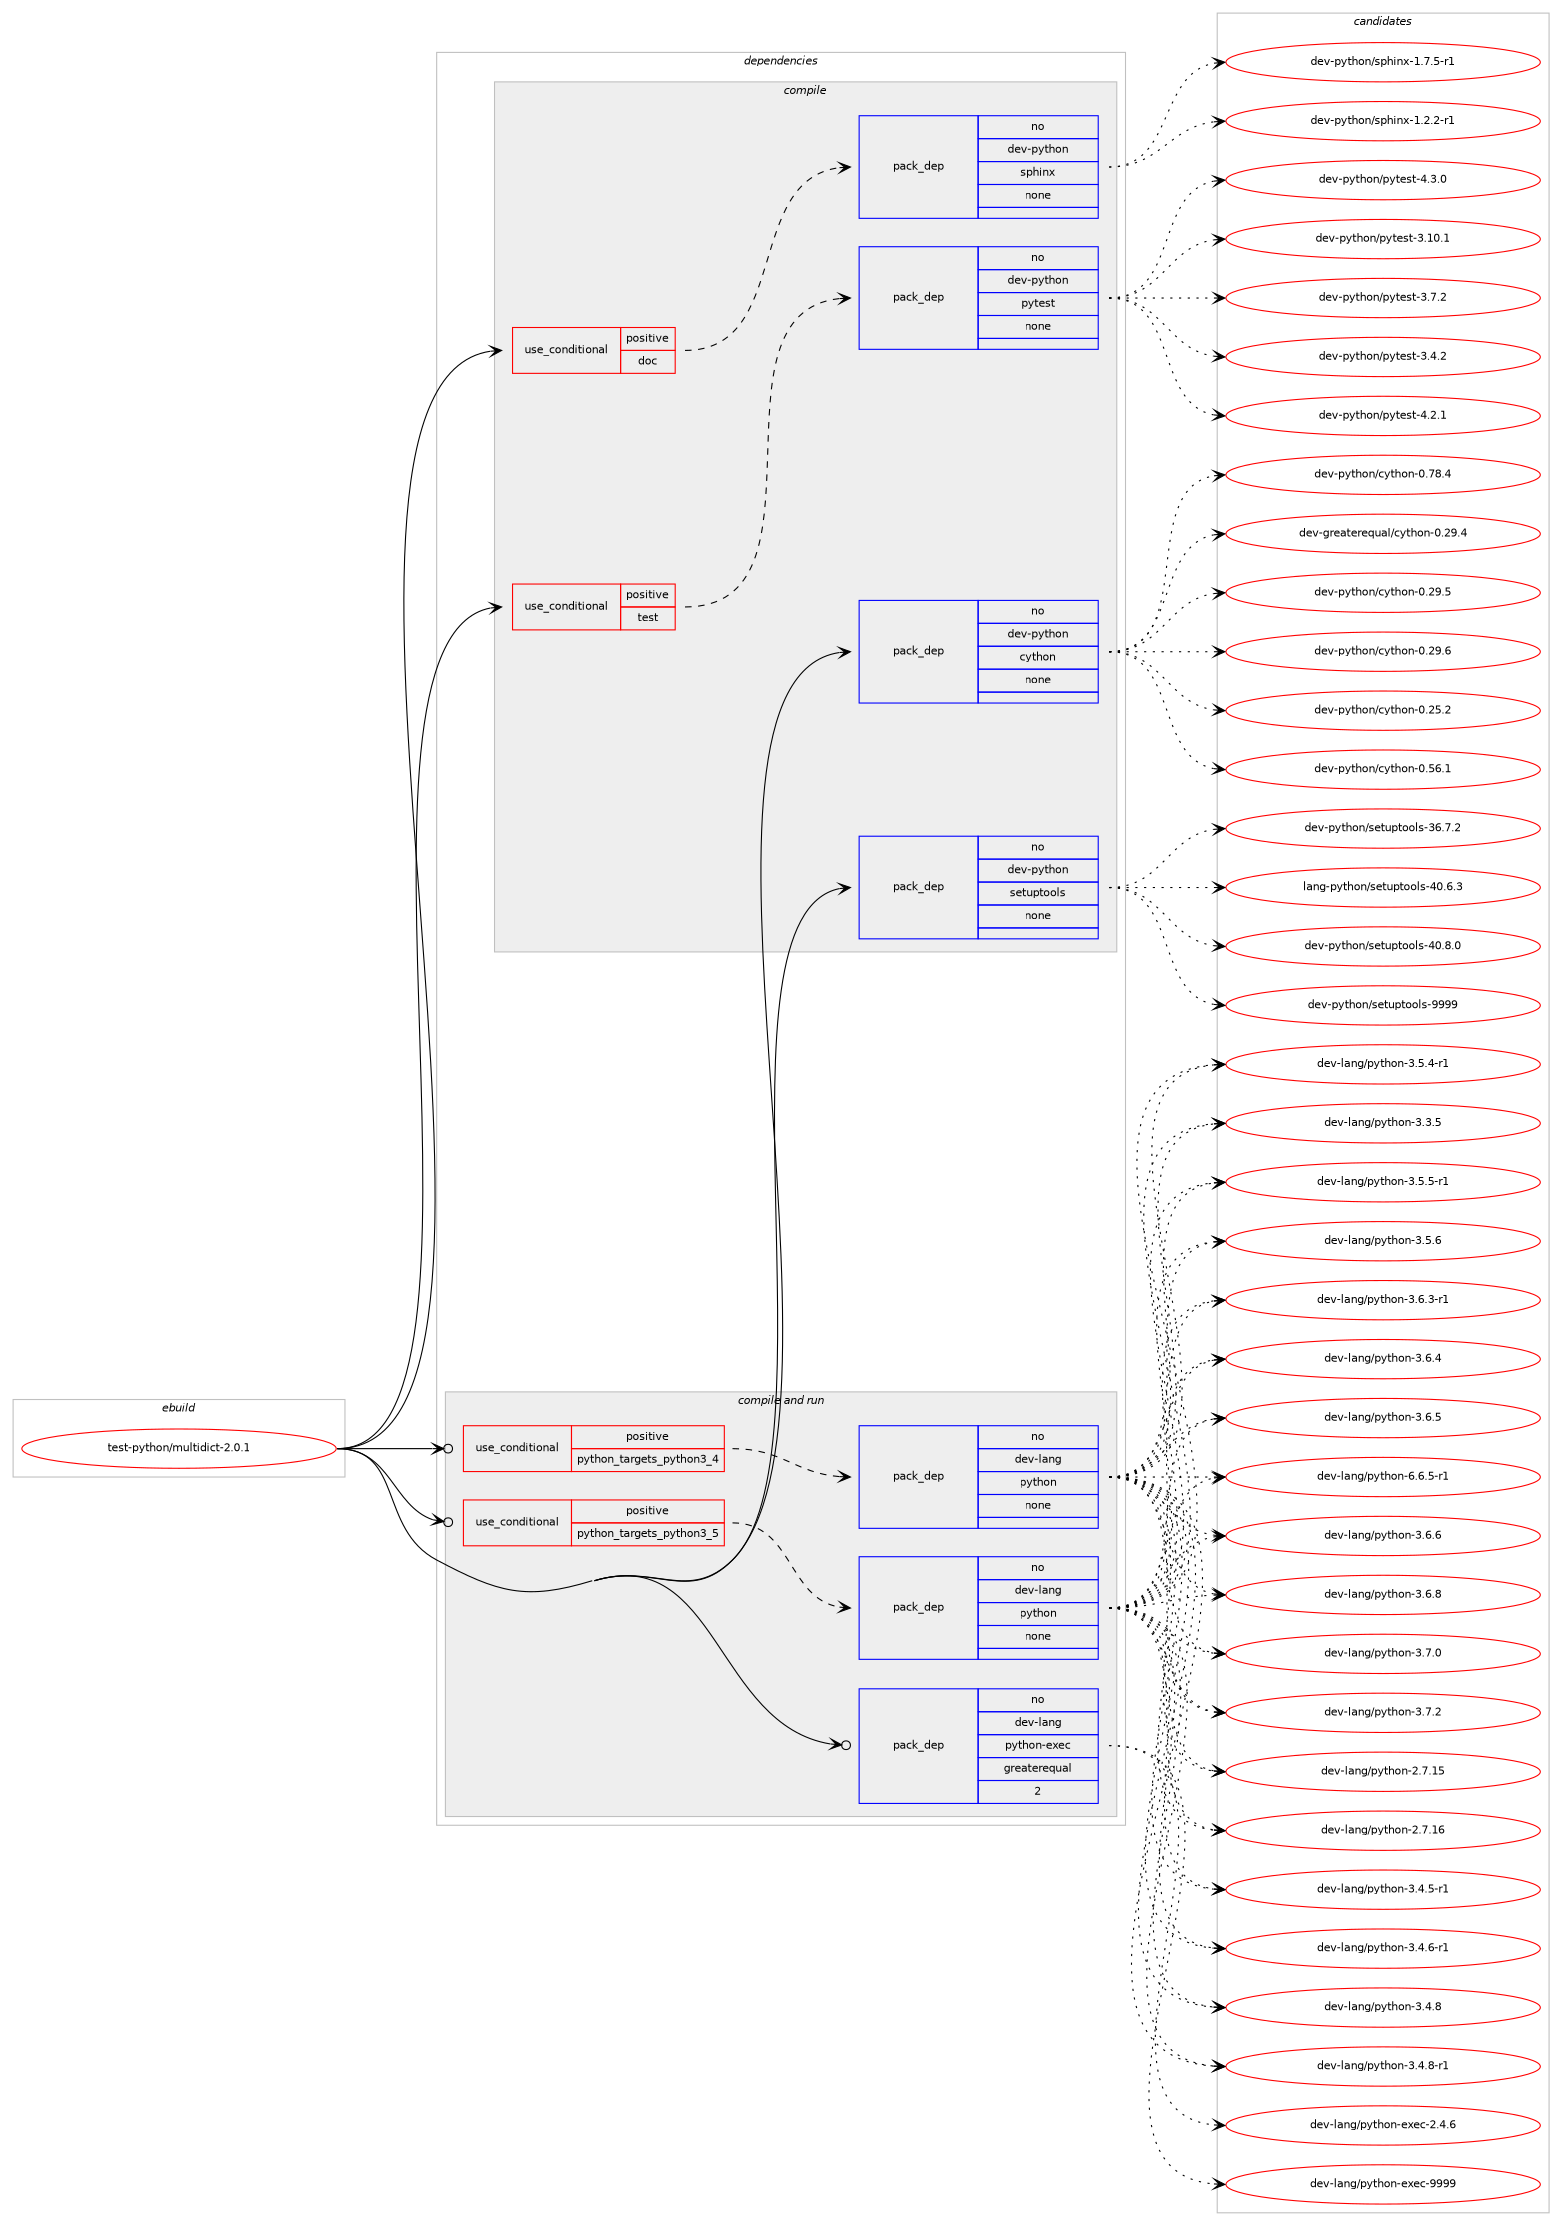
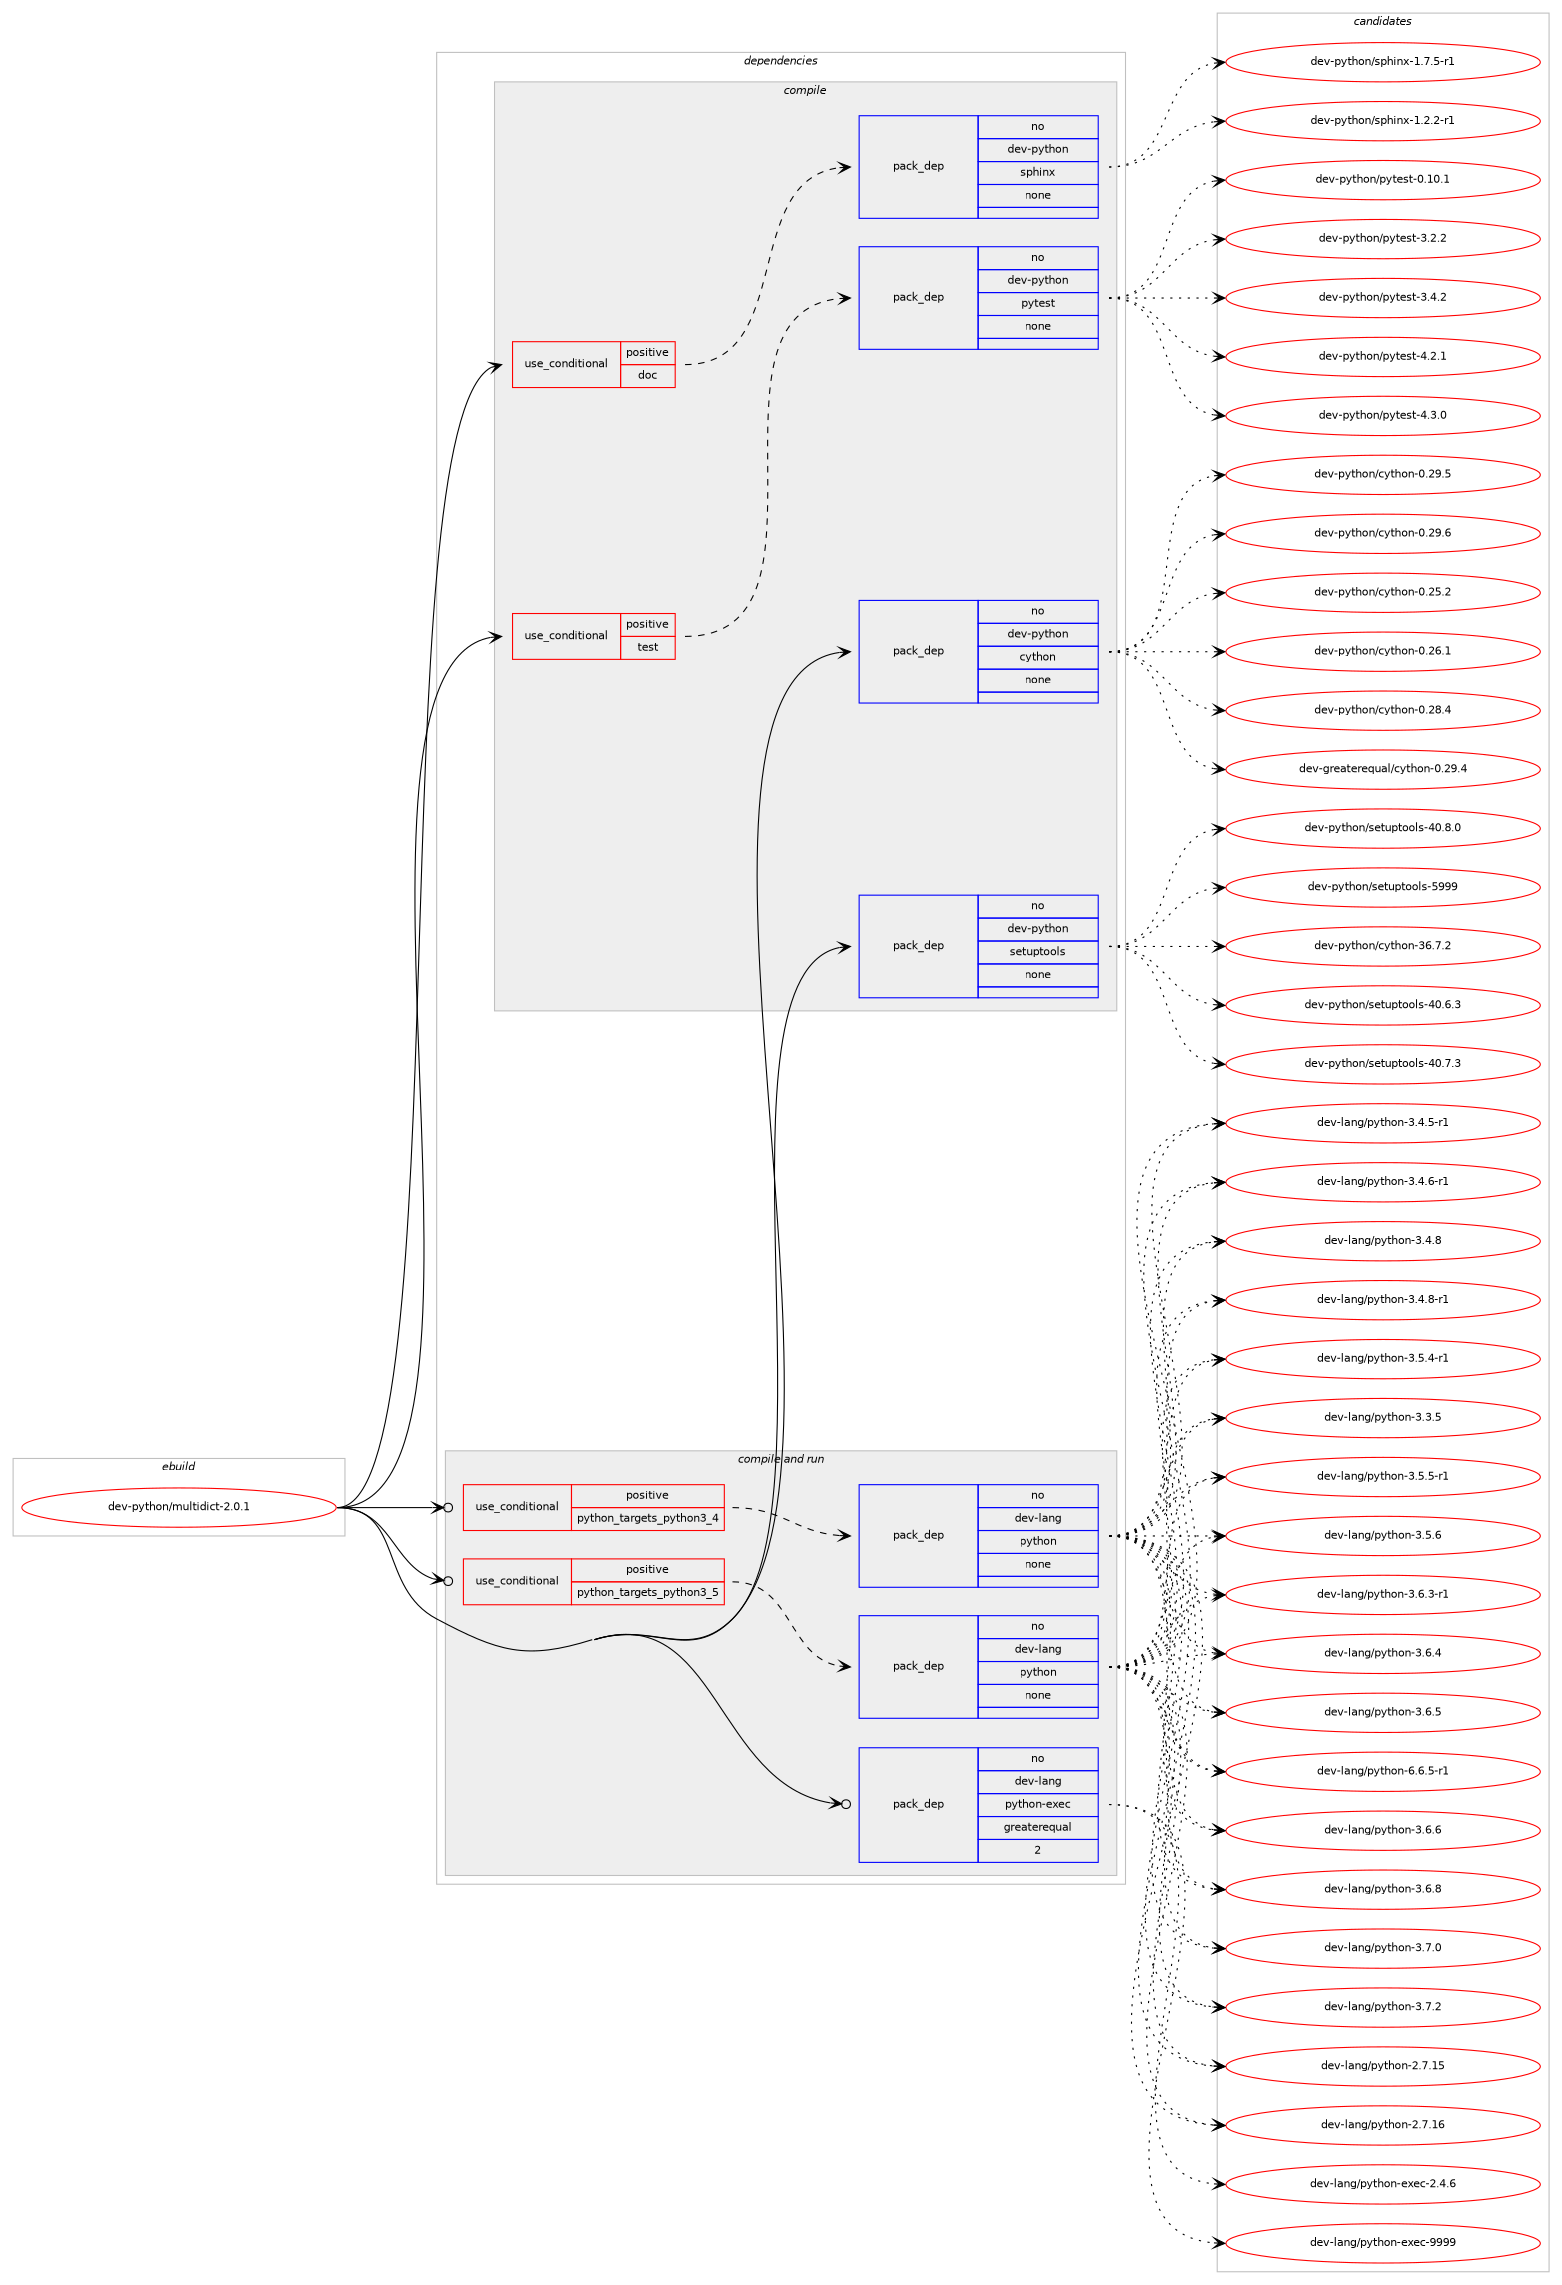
  digraph {
    compound=true
    concentrate=true
    fontname=Helvetica
    fontsize=10
    newrank=true
    rankdir=LR
    ranksep=1.5
    node [color=red fontname=Helvetica fontsize=10]
    edge [arrowhead=vee headport=w style=dotted tailport=e weight=100]
-   n1 [label="test-python/multidict-2.0.1" width=4]
+   n1 [label="dev-python/multidict-2.0.1" width=4]
    n2 [color=blue label=<<TABLE BORDER="0" CELLBORDER="1" CELLSPACING="0" CELLPADDING="4" WIDTH="220"><TR><TD ROWSPAN="6" CELLPADDING="30">pack_dep</TD></TR><TR><TD WIDTH="110">no</TD></TR><TR><TD>dev-python</TD></TR><TR><TD>sphinx</TD></TR><TR><TD>none</TD></TR><TR><TD></TD></TR></TABLE>> shape=none]
    n3 [label=<<TABLE BORDER="0" CELLBORDER="1" CELLSPACING="0" CELLPADDING="4"><TR><TD ROWSPAN="3" CELLPADDING="10">use_conditional</TD></TR><TR><TD>positive</TD></TR><TR><TD>doc</TD></TR></TABLE>> shape=none]
    n4 [color=blue label=<<TABLE BORDER="0" CELLBORDER="1" CELLSPACING="0" CELLPADDING="4" WIDTH="220"><TR><TD ROWSPAN="6" CELLPADDING="30">pack_dep</TD></TR><TR><TD WIDTH="110">no</TD></TR><TR><TD>dev-python</TD></TR><TR><TD>pytest</TD></TR><TR><TD>none</TD></TR><TR><TD></TD></TR></TABLE>> shape=none]
    n5 [label=<<TABLE BORDER="0" CELLBORDER="1" CELLSPACING="0" CELLPADDING="4"><TR><TD ROWSPAN="3" CELLPADDING="10">use_conditional</TD></TR><TR><TD>positive</TD></TR><TR><TD>test</TD></TR></TABLE>> shape=none]
    n6 [color=blue label=<<TABLE BORDER="0" CELLBORDER="1" CELLSPACING="0" CELLPADDING="4" WIDTH="220"><TR><TD ROWSPAN="6" CELLPADDING="30">pack_dep</TD></TR><TR><TD WIDTH="110">no</TD></TR><TR><TD>dev-python</TD></TR><TR><TD>cython</TD></TR><TR><TD>none</TD></TR><TR><TD></TD></TR></TABLE>> shape=none]
    n7 [color=blue label=<<TABLE BORDER="0" CELLBORDER="1" CELLSPACING="0" CELLPADDING="4" WIDTH="220"><TR><TD ROWSPAN="6" CELLPADDING="30">pack_dep</TD></TR><TR><TD WIDTH="110">no</TD></TR><TR><TD>dev-python</TD></TR><TR><TD>setuptools</TD></TR><TR><TD>none</TD></TR><TR><TD></TD></TR></TABLE>> shape=none]
    n8 [color=blue label=<<TABLE BORDER="0" CELLBORDER="1" CELLSPACING="0" CELLPADDING="4" WIDTH="220"><TR><TD ROWSPAN="6" CELLPADDING="30">pack_dep</TD></TR><TR><TD WIDTH="110">no</TD></TR><TR><TD>dev-lang</TD></TR><TR><TD>python</TD></TR><TR><TD>none</TD></TR><TR><TD></TD></TR></TABLE>> shape=none]
    n9 [label=<<TABLE BORDER="0" CELLBORDER="1" CELLSPACING="0" CELLPADDING="4"><TR><TD ROWSPAN="3" CELLPADDING="10">use_conditional</TD></TR><TR><TD>positive</TD></TR><TR><TD>python_targets_python3_4</TD></TR></TABLE>> shape=none]
    n10 [color=blue label=<<TABLE BORDER="0" CELLBORDER="1" CELLSPACING="0" CELLPADDING="4" WIDTH="220"><TR><TD ROWSPAN="6" CELLPADDING="30">pack_dep</TD></TR><TR><TD WIDTH="110">no</TD></TR><TR><TD>dev-lang</TD></TR><TR><TD>python</TD></TR><TR><TD>none</TD></TR><TR><TD></TD></TR></TABLE>> shape=none]
    n11 [label=<<TABLE BORDER="0" CELLBORDER="1" CELLSPACING="0" CELLPADDING="4"><TR><TD ROWSPAN="3" CELLPADDING="10">use_conditional</TD></TR><TR><TD>positive</TD></TR><TR><TD>python_targets_python3_5</TD></TR></TABLE>> shape=none]
    n12 [color=blue label=<<TABLE BORDER="0" CELLBORDER="1" CELLSPACING="0" CELLPADDING="4" WIDTH="220"><TR><TD ROWSPAN="6" CELLPADDING="30">pack_dep</TD></TR><TR><TD WIDTH="110">no</TD></TR><TR><TD>dev-lang</TD></TR><TR><TD>python-exec</TD></TR><TR><TD>greaterequal</TD></TR><TR><TD>2</TD></TR></TABLE>> shape=none]
    n13 [label="dev-python/sphinx-1.2.2-r1" width=4]
    n14 [label="dev-python/sphinx-1.7.5-r1" width=4]
-   n15 [label="dev-python/pytest-3.10.1" width=4]
-   n16 [label="dev-python/pytest-3.7.2" width=4]
+   n15 [label="dev-python/pytest-0.10.1" width=4]
+   n16 [label="dev-python/pytest-3.2.2" width=4]
    n17 [label="dev-python/pytest-3.4.2" width=4]
    n18 [label="dev-python/pytest-4.2.1" width=4]
    n19 [label="dev-python/pytest-4.3.0" width=4]
    n20 [label="dev-python/cython-0.25.2" width=4]
-   n21 [label="dev-python/cython-0.56.1" width=4]
-   n22 [label="dev-python/cython-0.78.4" width=4]
+   n21 [label="dev-python/cython-0.26.1" width=4]
+   n22 [label="dev-python/cython-0.28.4" width=4]
    n23 [label="dev-greaterequal/cython-0.29.4" width=4]
    n24 [label="dev-python/cython-0.29.5" width=4]
    n25 [label="dev-python/cython-0.29.6" width=4]
-   n26 [label="dev-python/setuptools-36.7.2" width=4]
-   n27 [label="lang-python/setuptools-40.6.3" width=4]
+   n26 [label="dev-python/cython-36.7.2" width=4]
+   n27 [label="dev-python/setuptools-40.6.3" width=4]
+   n28 [label="dev-python/setuptools-40.7.3" width=4]
    n29 [label="dev-python/setuptools-40.8.0" width=4]
-   n30 [label="dev-python/setuptools-9999" width=4]
+   n30 [label="dev-python/setuptools-5999" width=4]
    n31 [label="dev-lang/python-2.7.15" width=4]
    n32 [label="dev-lang/python-2.7.16" width=4]
    n33 [label="dev-lang/python-3.4.5-r1" width=4]
    n34 [label="dev-lang/python-3.4.6-r1" width=4]
    n35 [label="dev-lang/python-3.4.8" width=4]
    n36 [label="dev-lang/python-3.4.8-r1" width=4]
    n37 [label="dev-lang/python-3.5.4-r1" width=4]
    n38 [label="dev-lang/python-3.3.5" width=4]
    n39 [label="dev-lang/python-3.5.5-r1" width=4]
    n40 [label="dev-lang/python-3.5.6" width=4]
    n41 [label="dev-lang/python-3.6.3-r1" width=4]
    n42 [label="dev-lang/python-3.6.4" width=4]
    n43 [label="dev-lang/python-3.6.5" width=4]
    n44 [label="dev-lang/python-6.6.5-r1" width=4]
    n45 [label="dev-lang/python-3.6.6" width=4]
    n46 [label="dev-lang/python-3.6.8" width=4]
    n47 [label="dev-lang/python-3.7.0" width=4]
    n48 [label="dev-lang/python-3.7.2" width=4]
    n49 [label="dev-lang/python-exec-2.4.6" width=4]
    n50 [label="dev-lang/python-exec-9999" width=4]
    subgraph cluster_1 {
      color=gray
      label=<<i>ebuild</i>>
      rank=same
      n1
    }
    subgraph cluster_2 {
      color=gray
      label=<<i>dependencies</i>>
      subgraph cluster_3 {
        color=gray
        fillcolor="#eeeeee"
        label=<<i>compile</i>>
        style=filled
        subgraph sub_4 {
          color=gray
          fillcolor="#eeeeee"
          label=<<i>compile</i>>
          style=filled
          n3
          subgraph sub_5 {
            color=gray
            fillcolor="#eeeeee"
            label=<<i>compile</i>>
            style=filled
            n2
          }
        }
        subgraph sub_6 {
          color=gray
          fillcolor="#eeeeee"
          label=<<i>compile</i>>
          style=filled
          n5
          subgraph sub_7 {
            color=gray
            fillcolor="#eeeeee"
            label=<<i>compile</i>>
            style=filled
            n4
          }
        }
        subgraph sub_8 {
          color=gray
          fillcolor="#eeeeee"
          label=<<i>compile</i>>
          style=filled
          n6
        }
        subgraph sub_9 {
          color=gray
          fillcolor="#eeeeee"
          label=<<i>compile</i>>
          style=filled
          n7
        }
      }
      subgraph cluster_10 {
        color=gray
        fillcolor="#eeeeee"
        label=<<i>run</i>>
        style=filled
      }
      subgraph cluster_11 {
        color=gray
        fillcolor="#eeeeee"
        label=<<i>compile and run</i>>
        style=filled
        subgraph sub_12 {
          color=gray
          fillcolor="#eeeeee"
          label=<<i>compile and run</i>>
          style=filled
          n9
          subgraph sub_13 {
            color=gray
            fillcolor="#eeeeee"
            label=<<i>compile and run</i>>
            style=filled
            n8
          }
        }
        subgraph sub_14 {
          color=gray
          fillcolor="#eeeeee"
          label=<<i>compile and run</i>>
          style=filled
          n11
          subgraph sub_15 {
            color=gray
            fillcolor="#eeeeee"
            label=<<i>compile and run</i>>
            style=filled
            n10
          }
        }
        subgraph sub_16 {
          color=gray
          fillcolor="#eeeeee"
          label=<<i>compile and run</i>>
          style=filled
          n12
        }
      }
    }
    subgraph cluster_17 {
      color=gray
      label=<<i>candidates</i>>
      rank=same
      subgraph sub_18 {
        color=black
        label=<<i>candidates</i>>
        nodesep=1
        rank=same
        n13
        n14
      }
      subgraph sub_19 {
        color=black
        label=<<i>candidates</i>>
        nodesep=1
        rank=same
        n15
        n16
        n17
        n18
        n19
      }
      subgraph sub_20 {
        color=black
        label=<<i>candidates</i>>
        nodesep=1
        rank=same
        n20
        n21
        n22
        n23
        n24
        n25
      }
      subgraph sub_21 {
        color=black
        label=<<i>candidates</i>>
        nodesep=1
        rank=same
        n26
        n27
+       n28
        n29
        n30
      }
      subgraph sub_22 {
        color=black
        label=<<i>candidates</i>>
        nodesep=1
        rank=same
        n31
        n32
        n33
        n34
        n35
        n36
        n37
        n38
        n39
        n40
        n41
        n42
        n43
        n44
        n45
        n46
        n47
        n48
      }
      subgraph sub_23 {
        color=black
        label=<<i>candidates</i>>
        nodesep=1
        rank=same
        n31
        n32
        n33
        n34
        n35
        n36
        n37
        n38
        n39
        n40
        n41
        n42
        n43
        n44
        n45
        n46
        n47
        n48
      }
      subgraph sub_24 {
        color=black
        label=<<i>candidates</i>>
        nodesep=1
        rank=same
        n49
        n50
      }
    }
    n1 -> n3 [style=solid weight=20]
    n1 -> n5 [style=solid weight=20]
    n1 -> n6 [style=solid weight=20]
    n1 -> n7 [style=solid weight=20]
    n1 -> n9 [arrowhead=odotvee style=solid weight=20]
    n1 -> n11 [arrowhead=odotvee style=solid weight=20]
    n1 -> n12 [arrowhead=odotvee style=solid weight=20]
    n2 -> n13
    n2 -> n14
    n3 -> n2 [style=dashed weight=20]
    n4 -> n15
    n4 -> n16
    n4 -> n17
    n4 -> n18
    n4 -> n19
    n5 -> n4 [style=dashed weight=20]
    n6 -> n20
    n6 -> n21
    n6 -> n22
    n6 -> n23
    n6 -> n24
    n6 -> n25
    n7 -> n26
    n7 -> n27
+   n7 -> n28
    n7 -> n29
    n7 -> n30
    n8 -> n31
    n8 -> n32
    n8 -> n33
    n8 -> n34
    n8 -> n35
    n8 -> n36
    n8 -> n37
    n8 -> n38
    n8 -> n39
    n8 -> n40
    n8 -> n41
    n8 -> n42
    n8 -> n43
    n8 -> n44
    n8 -> n45
    n8 -> n46
    n8 -> n47
    n8 -> n48
    n9 -> n8 [style=dashed weight=20]
    n10 -> n31
    n10 -> n32
    n10 -> n33
    n10 -> n34
    n10 -> n35
    n10 -> n36
    n10 -> n37
    n10 -> n38
    n10 -> n39
    n10 -> n40
    n10 -> n41
    n10 -> n42
    n10 -> n43
    n10 -> n44
    n10 -> n45
    n10 -> n46
    n10 -> n47
    n10 -> n48
    n11 -> n10 [style=dashed weight=20]
    n12 -> n49
    n12 -> n50
  }
